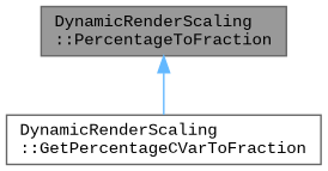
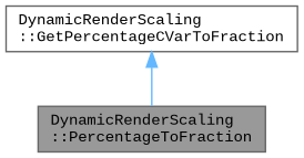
  digraph {
    rankdir=TB
    fontname="Liberation Mono"
    node [fontname="Liberation Mono" fontsize=10 shape=box style=filled]
    n1 [color=gray40 fillcolor=grey60 fontcolor=black height=0.2 label="DynamicRenderScaling\l::PercentageToFraction" width=0.4]
    n2 [color=grey40 fillcolor=white height=0.2 label="DynamicRenderScaling\l::GetPercentageCVarToFraction" width=0.4]
-   n1 -> n2 [color=steelblue1 dir=back fontname="Liberation Mono" fontsize=10 labelfontname=Helvetica labelfontsize=10 style=solid]
+   n2 -> n1 [color=steelblue1 dir=back fontname="Liberation Mono" fontsize=10 labelfontname=Helvetica labelfontsize=10 style=solid]
  }
